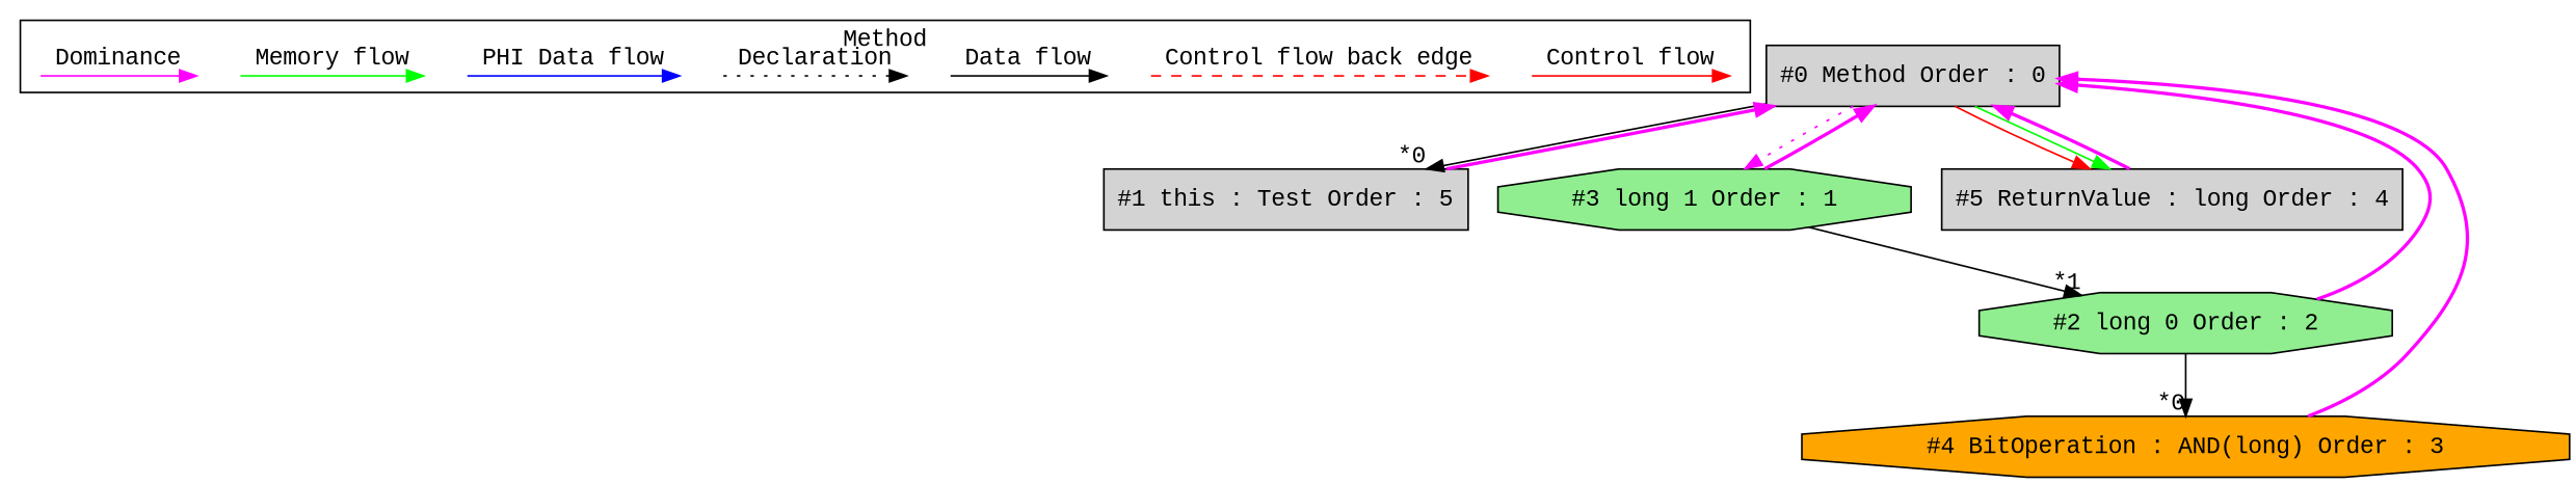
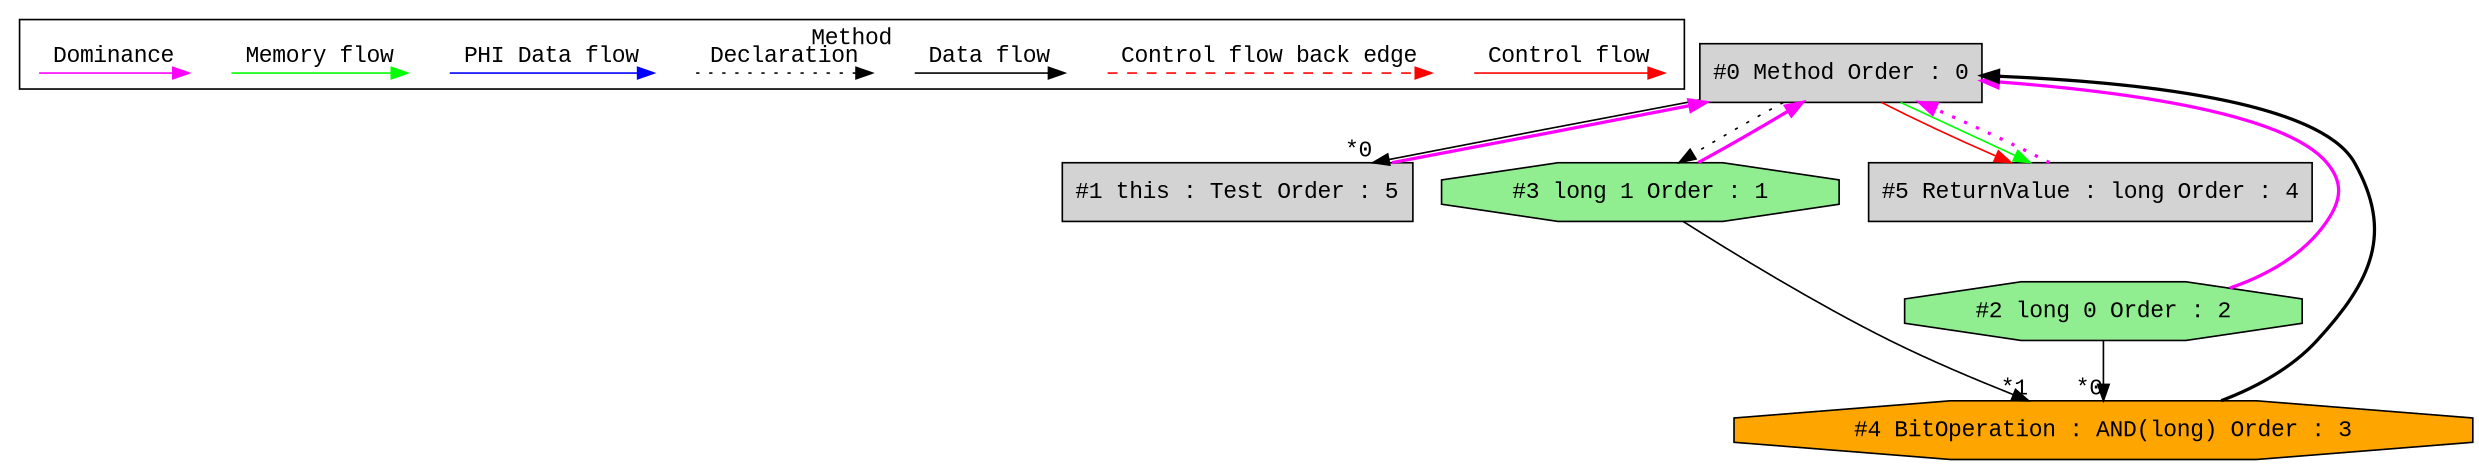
  digraph {
    fontname="Liberation Mono"
    ordering=in
    node [fontname="Liberation Mono" shape=point style=invis]
    edge [fontname="Liberation Mono"]
    c0
    c1
    c2
    c3
    d0
    d1
    d2
    d3
    d4
    d5
    d6
    d7
    d8
    d9
    n15 [fillcolor=lightgrey label="#0 Method Order : 0" shape=box style=filled]
    n16 [fillcolor=lightgrey label="#1 this : Test Order : 5" shape=box style=filled]
    n17 [fillcolor=lightgreen label="#3 long 1 Order : 1" shape=octagon style=filled]
    n18 [fillcolor=lightgrey label="#5 ReturnValue : long Order : 4" shape=box style=filled]
    n19 [fillcolor=lightgreen label="#2 long 0 Order : 2" shape=octagon style=filled]
    n20 [fillcolor=orange label="#4 BitOperation : AND(long) Order : 3" shape=octagon style=filled]
    subgraph cluster_1 {
      label=Method
      subgraph sub_2 {
        label=Legend
        rank=same
        c0
        c1
        c2
        c3
        d0
        d1
        d2
        d3
        d4
        d5
        d6
        d7
        d8
        d9
      }
    }
    c0 -> c1 [color=red label="Control flow" style=solid]
    c2 -> c3 [color=red label="Control flow back edge" style=dashed]
    d0 -> d1 [label="Data flow"]
    d2 -> d3 [label=Declaration style=dotted]
    d4 -> d5 [color=blue label="PHI Data flow"]
    d6 -> d7 [color=green label="Memory flow"]
    d8 -> d9 [color=fuchsia label=Dominance style=solid]
    n15 -> n16 [headlabel="*0" labeldistance=2]
-   n15 -> n17 [style=dotted color=fuchsia]
+   n15 -> n17 [style=dotted]
    n15 -> n18 [color=red fontcolor=red labeldistance=2]
    n15 -> n18 [color=green constraint=false labeldistance=2]
    n16 -> n15 [color=fuchsia dir=forward penwidth=2]
    n17 -> n15 [color=fuchsia dir=forward penwidth=2]
-   n17 -> n19 [headlabel="*1" labeldistance=2]
-   n18 -> n15 [color=fuchsia dir=forward penwidth=2]
+   n17 -> n20 [headlabel="*1" labeldistance=2]
+   n18 -> n15 [color=fuchsia dir=forward penwidth=2 style=dotted]
    n19 -> n15 [color=fuchsia dir=forward penwidth=2]
    n19 -> n20 [headlabel="*0" labeldistance=2]
-   n20 -> n15 [color=fuchsia dir=forward penwidth=2]
+   n20 -> n15 [color=black dir=forward penwidth=2]
  }
